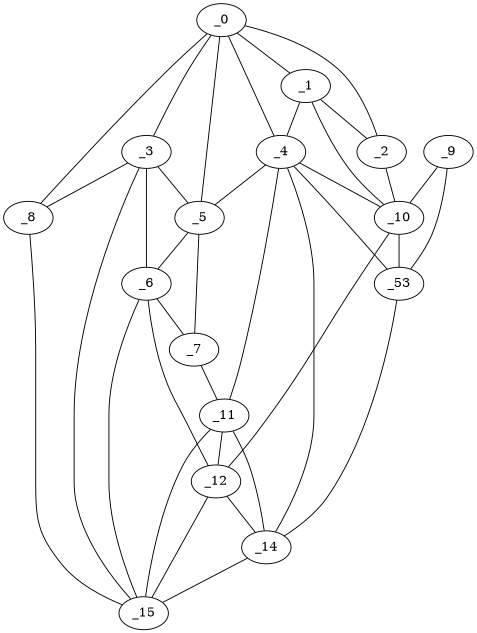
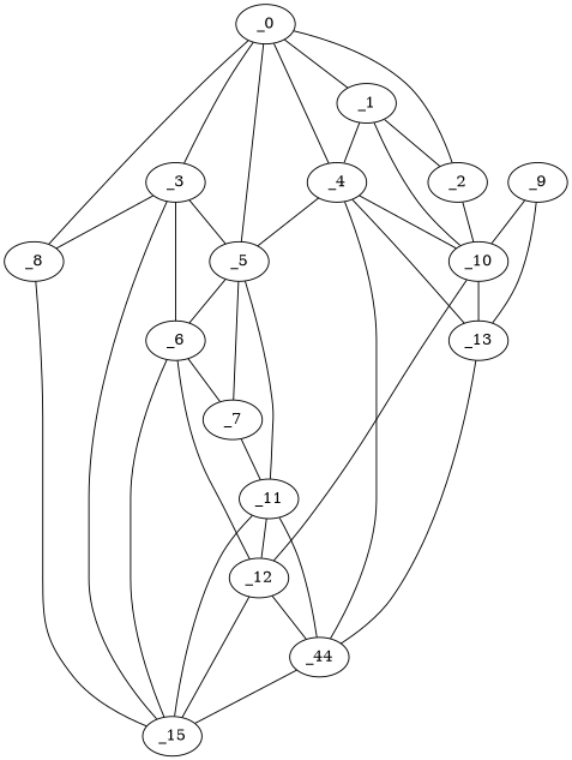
  graph {
    node [x=72]
    edge [valence=2]
    _0 [x=39 y=58]
    _1 [x=42 y=30]
    _2 [x=43 y=8]
    _3 [x=67 y=83]
    _4 [y=63]
    _5 [y=73]
    _8 [x=87 y=121]
    _10 [x=89 y=28]
    _6 [x=80 y=81]
    _15 [x=94 y=111]
    _11 [x=90 y=69]
-   _13 [x=93 y=49 label=_53]
-   _14 [x=93 y=61]
+   _13 [x=93 y=49]
+   _14 [x=93 y=61 label=_44]
    _7 [x=82 y=74]
    _12 [x=92 y=79]
    _9 [x=89 y=9]
    _0 -- _1 [valence=1]
    _0 -- _2 [valence=1]
    _0 -- _3 [valence=1]
    _0 -- _4 [valence=1]
    _0 -- _5
    _0 -- _8 [valence=1]
    _1 -- _2
    _1 -- _4 [valence=1]
    _1 -- _10
    _2 -- _10
    _3 -- _5 [valence=1]
    _3 -- _8
    _3 -- _6
    _3 -- _15 [valence=1]
    _4 -- _5 [valence=1]
    _4 -- _10
-   _4 -- _11
+   _5 -- _11
    _4 -- _13 [valence=1]
    _4 -- _14
    _5 -- _6
    _5 -- _7 [valence=1]
    _8 -- _15 [valence=1]
    _10 -- _13 [valence=1]
    _10 -- _12
    _6 -- _15
    _6 -- _7
    _6 -- _12 [valence=1]
    _11 -- _15 [valence=1]
    _11 -- _14
    _11 -- _12
    _13 -- _14 [valence=1]
    _14 -- _15
    _7 -- _11
    _12 -- _15
    _12 -- _14
    _9 -- _10
    _9 -- _13 [valence=1]
  }
